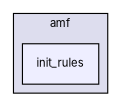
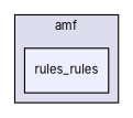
  digraph {
    compound=true
    fontname=Inter
-   n1 [fillcolor="#eeeeff" fontname=Inter fontsize=10 label=init_rules pencolor=black shape=box style=filled]
+   n1 [fillcolor="#eeeeff" fontname=Inter fontsize=10 label=rules_rules pencolor=black shape=box style=filled]
    subgraph cluster_1 {
      bgcolor="#ddddee"
      fontsize=10
      label=amf
      pencolor=black
      n1
    }
  }
